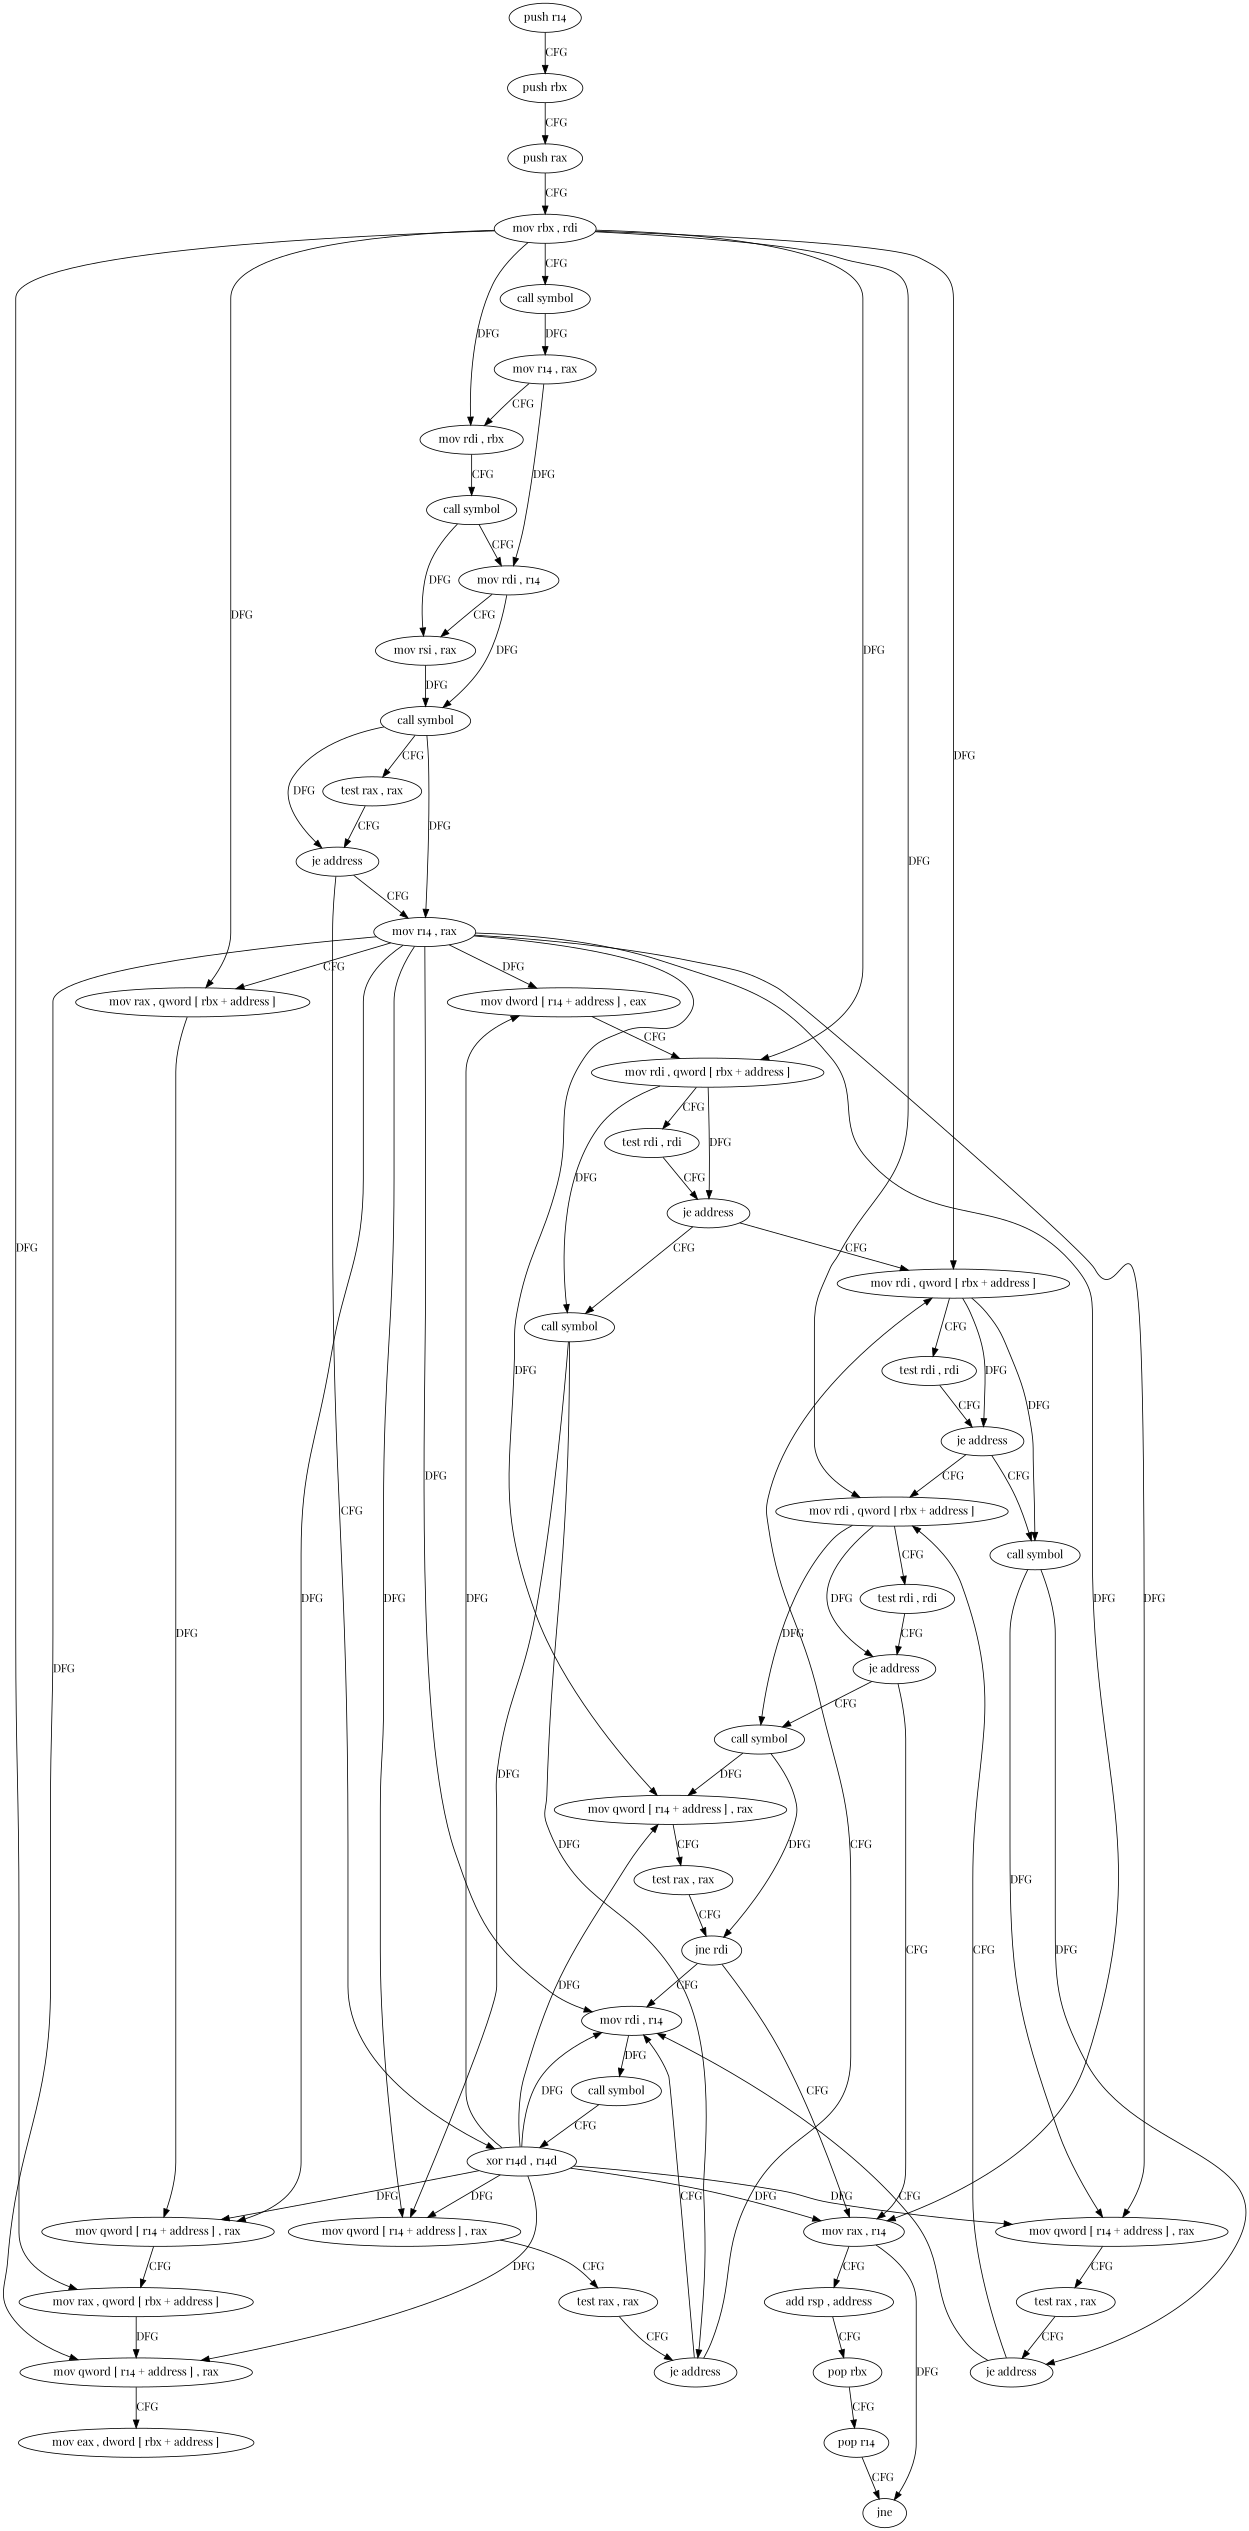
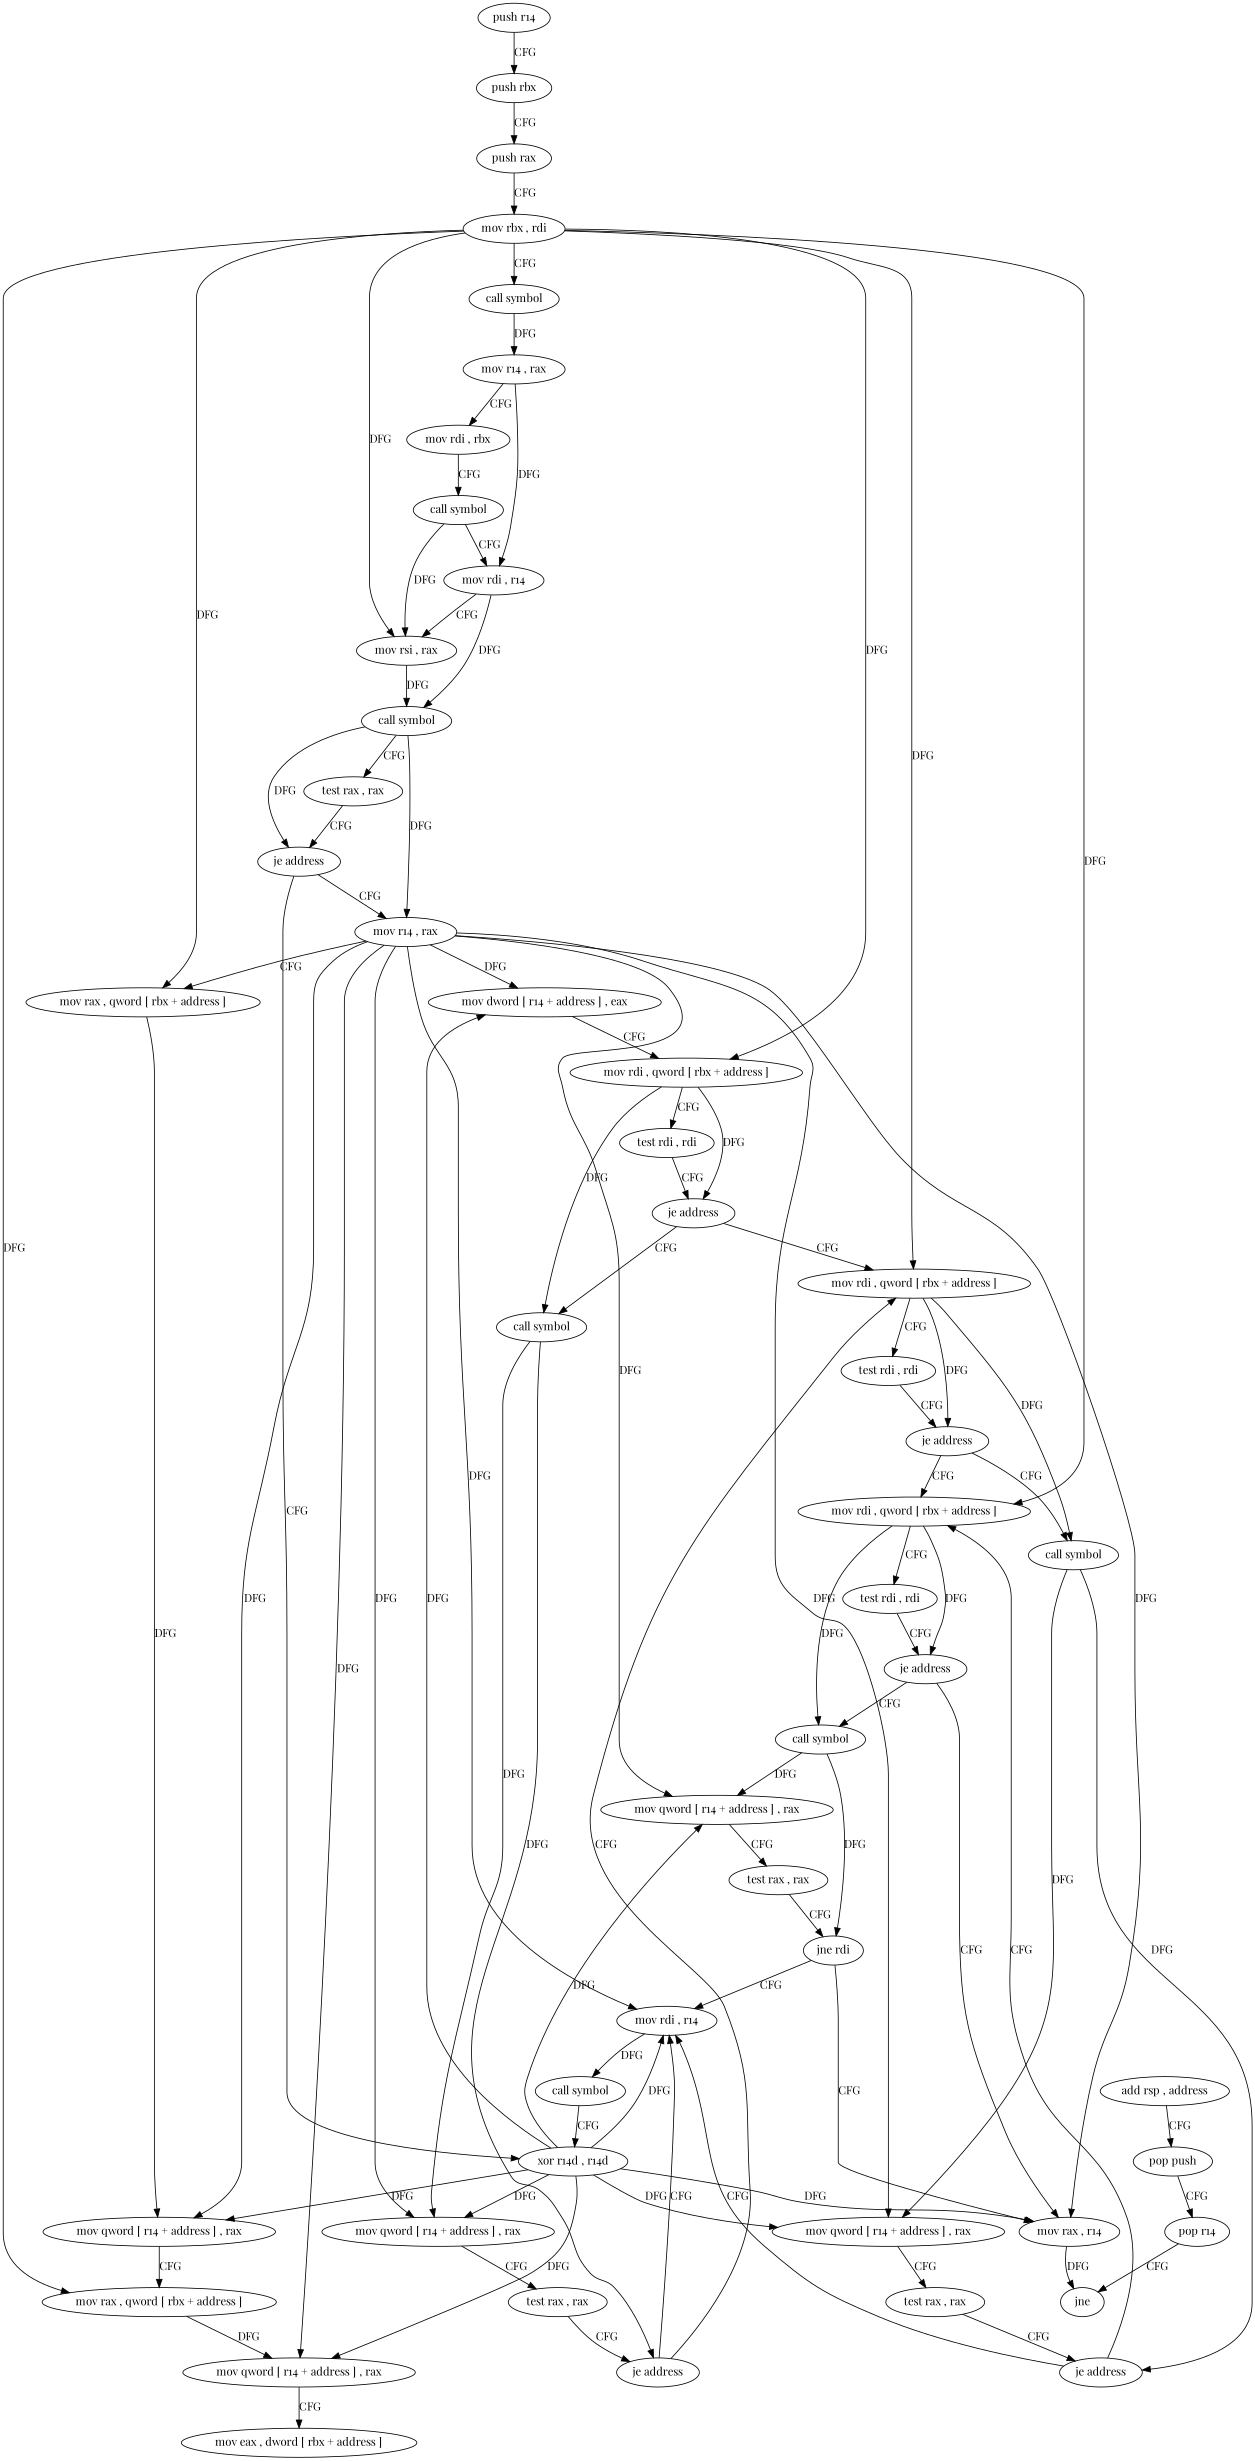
  digraph {
    fontname="Playfair Display"
    node [fontname="Playfair Display"]
    edge [fontname="Playfair Display"]
    n1 [label="push r14"]
    n2 [label="push rbx"]
    n3 [label="push rax"]
    n4 [label="mov rbx , rdi"]
    n5 [label="call symbol"]
    n6 [label="mov rdi , rbx"]
    n7 [label="mov rax , qword [ rbx + address ]"]
    n8 [label="mov rax , qword [ rbx + address ]"]
    n9 [label="mov rdi , qword [ rbx + address ]"]
    n10 [label="mov rdi , qword [ rbx + address ]"]
    n11 [label="mov rdi , qword [ rbx + address ]"]
    n12 [label="mov r14 , rax"]
    n13 [label="call symbol"]
    n14 [label="mov qword [ r14 + address ] , rax"]
    n15 [label="mov qword [ r14 + address ] , rax"]
    n16 [label="mov eax , dword [ rbx + address ]"]
    n17 [label="test rdi , rdi"]
    n18 [label="je address"]
    n19 [label="call symbol"]
    n20 [label="test rdi , rdi"]
    n21 [label="je address"]
    n22 [label="call symbol"]
    n23 [label="test rdi , rdi"]
    n24 [label="je address"]
    n25 [label="call symbol"]
    n26 [label="mov rdi , r14"]
    n27 [label="mov rsi , rax"]
    n28 [label="call symbol"]
    n29 [label="test rax , rax"]
    n30 [label="je address"]
    n31 [label="mov r14 , rax"]
    n32 [label="xor r14d , r14d"]
    n33 [label="mov rax , r14"]
    n34 [label="mov dword [ r14 + address ] , eax"]
    n35 [label="mov qword [ r14 + address ] , rax"]
    n36 [label="mov rdi , r14"]
    n37 [label="mov qword [ r14 + address ] , rax"]
    n38 [label="mov qword [ r14 + address ] , rax"]
    n39 [label="add rsp , address"]
    n40 [label=jne]
    n41 [label="test rax , rax"]
    n42 [label="call symbol"]
    n43 [label="test rax , rax"]
    n44 [label="test rax , rax"]
-   n45 [label="pop rbx"]
+   n45 [label="pop push"]
    n46 [label="je address"]
    n47 [label="je address"]
    n48 [label="jne rdi"]
    n49 [label="pop r14"]
    n1 -> n2 [label=CFG]
    n2 -> n3 [label=CFG]
    n3 -> n4 [label=CFG]
    n4 -> n5 [label=CFG]
-   n4 -> n6 [label=DFG]
+   n4 -> n27 [label=DFG]
    n4 -> n7 [label=DFG]
    n4 -> n8 [label=DFG]
    n4 -> n9 [label=DFG]
    n4 -> n10 [label=DFG]
    n4 -> n11 [label=DFG]
    n5 -> n12 [label=DFG]
    n6 -> n13 [label=CFG]
    n7 -> n14 [label=DFG]
    n8 -> n15 [label=DFG]
    n9 -> n17 [label=CFG]
    n9 -> n18 [label=DFG]
    n9 -> n19 [label=DFG]
    n10 -> n20 [label=CFG]
    n10 -> n21 [label=DFG]
    n10 -> n22 [label=DFG]
    n11 -> n23 [label=CFG]
    n11 -> n24 [label=DFG]
    n11 -> n25 [label=DFG]
    n12 -> n6 [label=CFG]
    n12 -> n26 [label=DFG]
    n13 -> n26 [label=CFG]
    n13 -> n27 [label=DFG]
    n14 -> n8 [label=CFG]
    n15 -> n16 [label=CFG]
    n17 -> n18 [label=CFG]
    n18 -> n10 [label=CFG]
    n18 -> n19 [label=CFG]
    n19 -> n35 [label=DFG]
    n19 -> n46 [label=DFG]
    n20 -> n21 [label=CFG]
    n21 -> n11 [label=CFG]
    n21 -> n22 [label=CFG]
    n22 -> n37 [label=DFG]
    n22 -> n47 [label=DFG]
    n23 -> n24 [label=CFG]
    n24 -> n25 [label=CFG]
    n24 -> n33 [label=CFG]
    n25 -> n38 [label=DFG]
    n25 -> n48 [label=DFG]
    n26 -> n27 [label=CFG]
    n26 -> n28 [label=DFG]
    n27 -> n28 [label=DFG]
    n28 -> n29 [label=CFG]
    n28 -> n30 [label=DFG]
    n28 -> n31 [label=DFG]
    n29 -> n30 [label=CFG]
    n30 -> n31 [label=CFG]
    n30 -> n32 [label=CFG]
    n31 -> n7 [label=CFG]
    n31 -> n14 [label=DFG]
    n31 -> n15 [label=DFG]
    n31 -> n33 [label=DFG]
    n31 -> n34 [label=DFG]
    n31 -> n35 [label=DFG]
    n31 -> n36 [label=DFG]
    n31 -> n37 [label=DFG]
    n31 -> n38 [label=DFG]
    n32 -> n14 [label=DFG]
    n32 -> n15 [label=DFG]
    n32 -> n33 [label=DFG]
    n32 -> n34 [label=DFG]
    n32 -> n35 [label=DFG]
    n32 -> n36 [label=DFG]
    n32 -> n37 [label=DFG]
    n32 -> n38 [label=DFG]
-   n33 -> n39 [label=CFG]
    n33 -> n40 [label=DFG]
    n34 -> n9 [label=CFG]
    n35 -> n41 [label=CFG]
    n36 -> n42 [label=DFG]
    n37 -> n43 [label=CFG]
    n38 -> n44 [label=CFG]
    n39 -> n45 [label=CFG]
    n41 -> n46 [label=CFG]
    n42 -> n32 [label=CFG]
    n43 -> n47 [label=CFG]
    n44 -> n48 [label=CFG]
    n45 -> n49 [label=CFG]
    n46 -> n10 [label=CFG]
    n46 -> n36 [label=CFG]
    n47 -> n11 [label=CFG]
    n47 -> n36 [label=CFG]
    n48 -> n33 [label=CFG]
    n48 -> n36 [label=CFG]
    n49 -> n40 [label=CFG]
  }
